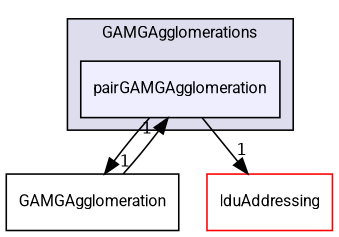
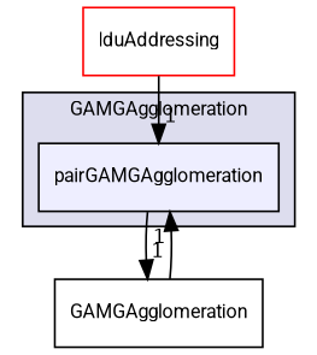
  digraph {
    compound=true
    fontname=Roboto
    node [fontname=Roboto fontsize=10 shape=box]
    edge [fontname=Roboto headlabel=1 labeldistance=1.5 labelfontname=Helvetica labelfontsize=10]
    n1 [fillcolor="#eeeeff" label=pairGAMGAgglomeration pencolor=black style=filled]
    n2 [label=GAMGAgglomeration]
    n3 [color=red label=lduAddressing]
    subgraph cluster_1 {
      bgcolor="#ddddee"
      fontsize=10
-     label=GAMGAgglomerations
+     label=GAMGAgglomeration
      pencolor=black
      n1
    }
    n1 -> n2
-   n1 -> n3
+   n3 -> n1
    n2 -> n1
  }
